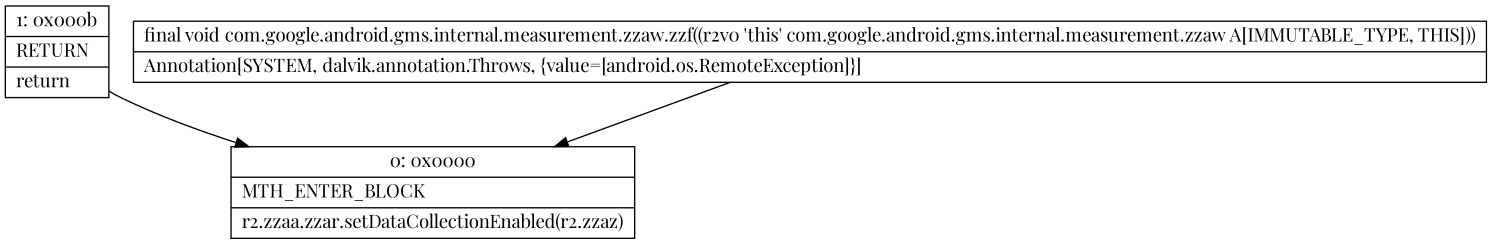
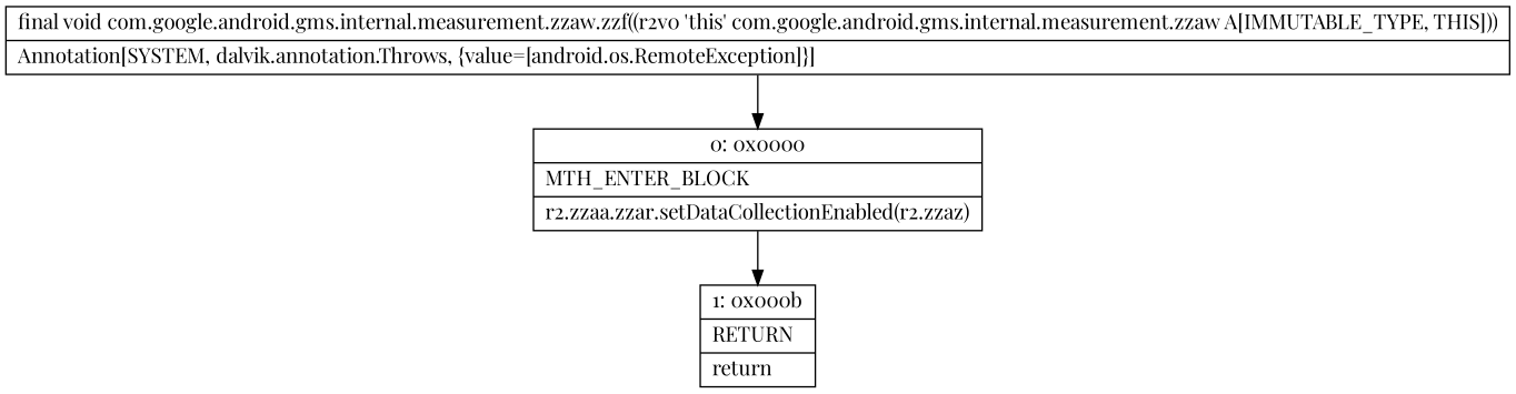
  digraph {
    fontname="Playfair Display"
    node [shape=record fontname="Playfair Display"]
    edge [fontname="Playfair Display"]
    n1 [label="{0\:\ 0x0000|MTH_ENTER_BLOCK\l|r2.zzaa.zzar.setDataCollectionEnabled(r2.zzaz)\l}"]
    n2 [label="{1\:\ 0x000b|RETURN\l|return\l}"]
    n3 [label="{final void com.google.android.gms.internal.measurement.zzaw.zzf((r2v0 'this' com.google.android.gms.internal.measurement.zzaw A[IMMUTABLE_TYPE, THIS]))  | Annotation[SYSTEM, dalvik.annotation.Throws, \{value=[android.os.RemoteException]\}]\l}"]
-   n2 -> n1
+   n1 -> n2
    n3 -> n1
  }
